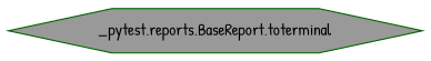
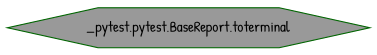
  digraph {
    rankdir=LR
    fontname="Patrick Hand"
-   n1 [color=darkgreen fillcolor=grey60 fontcolor=black height=0.2 label="_pytest.reports.BaseReport.toterminal" style=filled width=0.4 shape=hexagon fontname="Patrick Hand"]
+   n1 [color=darkgreen fillcolor=grey60 fontcolor=black height=0.2 label="_pytest.pytest.BaseReport.toterminal" style=filled width=0.4 shape=hexagon fontname="Patrick Hand"]
  }
